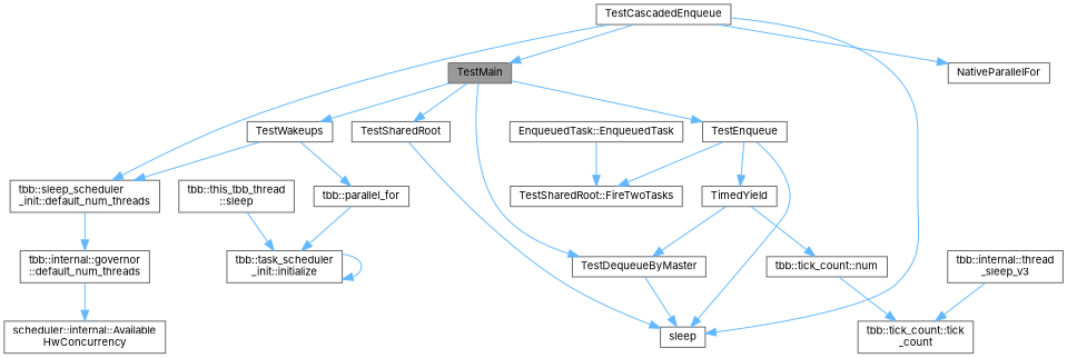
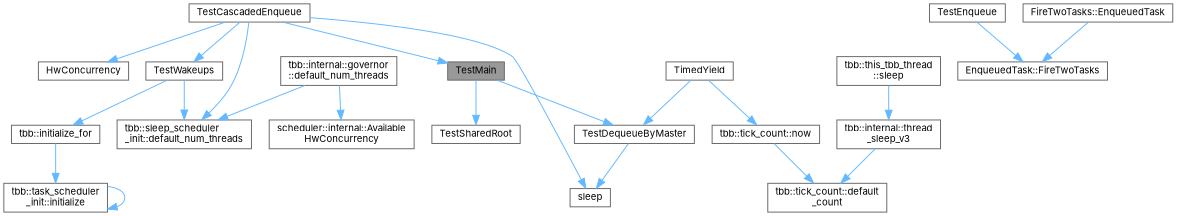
  digraph {
    fontname=Inter
    rankdir=TB
    node [color=grey40 fillcolor=white fontname=Inter fontsize=10 shape=box style=filled]
    edge [color=steelblue1 fontname=Inter fontsize=10 labelfontname=Helvetica labelfontsize=10 style=solid]
    n1 [color=gray40 fillcolor=grey60 fontcolor=black height=0.2 label=TestMain width=0.4]
    n2 [height=0.2 label=TestDequeueByMaster width=0.4]
    n3 [height=0.2 label=TestEnqueue width=0.4]
    n4 [height=0.2 label=TestSharedRoot width=0.4]
    n5 [height=0.2 label=TestWakeups width=0.4]
    n6 [height=0.2 label=TestCascadedEnqueue width=0.4]
    n7 [height=0.2 label="tbb::sleep_scheduler\l_init::default_num_threads" width=0.4]
    n8 [height=0.2 label=sleep width=0.4]
-   n9 [height=0.2 label=NativeParallelFor width=0.4]
-   n10 [height=0.2 label="TestSharedRoot::FireTwoTasks" width=0.4]
+   n9 [height=0.2 label=HwConcurrency width=0.4]
+   n10 [height=0.2 label="EnqueuedTask::FireTwoTasks" width=0.4]
    n11 [height=0.2 label=TimedYield width=0.4]
-   n12 [height=0.2 label="tbb::parallel_for" width=0.4]
+   n12 [height=0.2 label="tbb::initialize_for" width=0.4]
    n13 [height=0.2 label="tbb::internal::governor\l::default_num_threads" width=0.4]
    n14 [height=0.2 label="scheduler::internal::Available\lHwConcurrency" width=0.4]
-   n15 [height=0.2 label="tbb::tick_count::num" width=0.4]
-   n16 [height=0.2 label="EnqueuedTask::EnqueuedTask" width=0.4]
-   n17 [height=0.2 label="tbb::tick_count::tick\l_count" width=0.4]
+   n15 [height=0.2 label="tbb::tick_count::now" width=0.4]
+   n16 [height=0.2 label="FireTwoTasks::EnqueuedTask" width=0.4]
+   n17 [height=0.2 label="tbb::tick_count::default\l_count" width=0.4]
    n18 [height=0.2 label="tbb::this_tbb_thread\l::sleep" width=0.4]
    n19 [height=0.2 label="tbb::internal::thread\l_sleep_v3" width=0.4]
    n20 [height=0.2 label="tbb::task_scheduler\l_init::initialize" width=0.4]
    n1 -> n2
-   n1 -> n3
    n1 -> n4
-   n1 -> n5
+   n6 -> n5
    n2 -> n8
-   n3 -> n8
    n3 -> n10
-   n3 -> n11
-   n4 -> n8
    n5 -> n7
    n5 -> n12
    n6 -> n1
    n6 -> n7
    n6 -> n8
    n6 -> n9
-   n7 -> n13
+   n13 -> n7
    n11 -> n2
    n11 -> n15
    n12 -> n20
    n13 -> n14
    n15 -> n17
    n16 -> n10
-   n18 -> n20
+   n18 -> n19
    n19 -> n17
    n20 -> n20
  }
